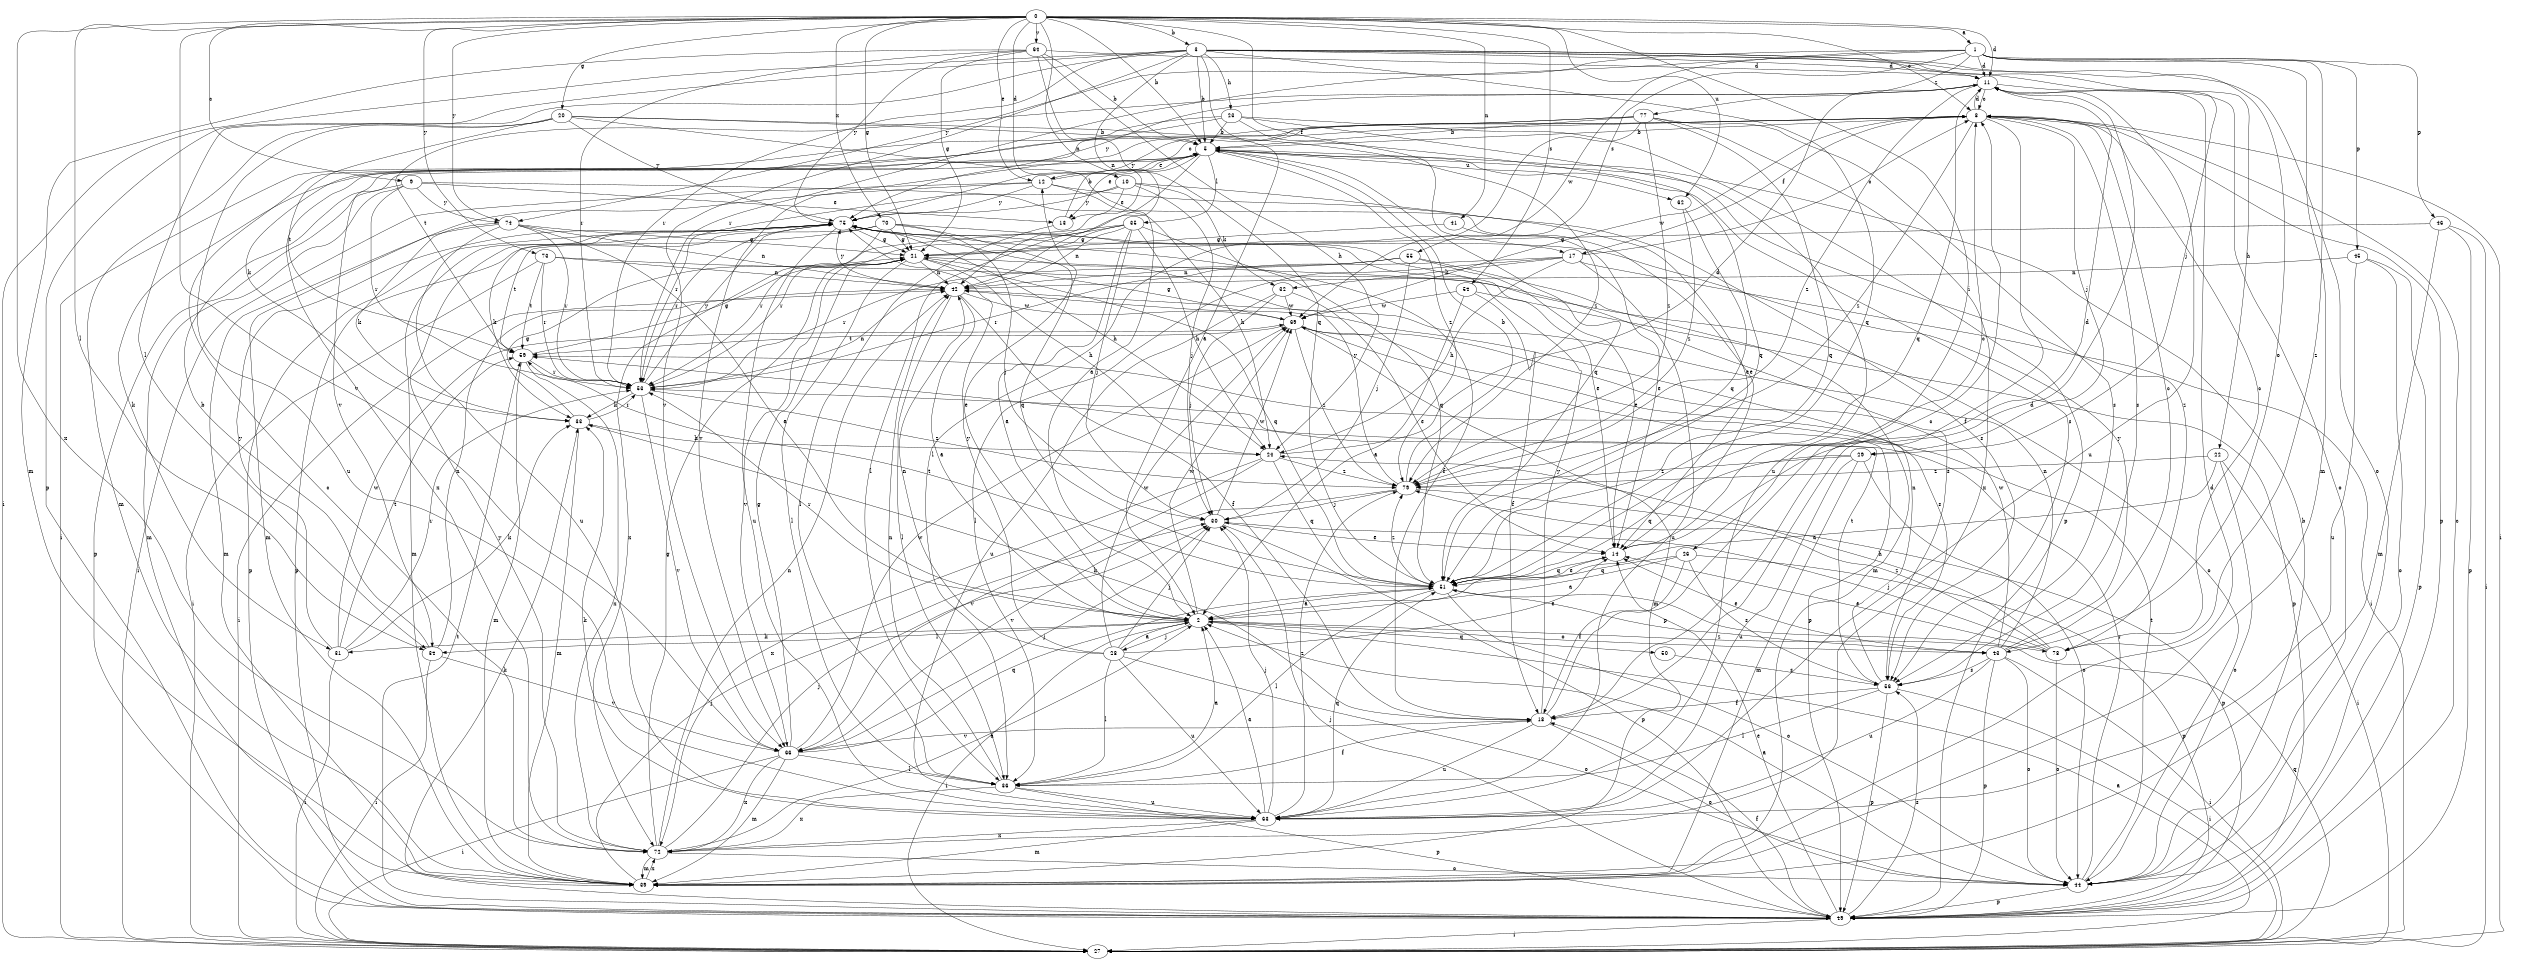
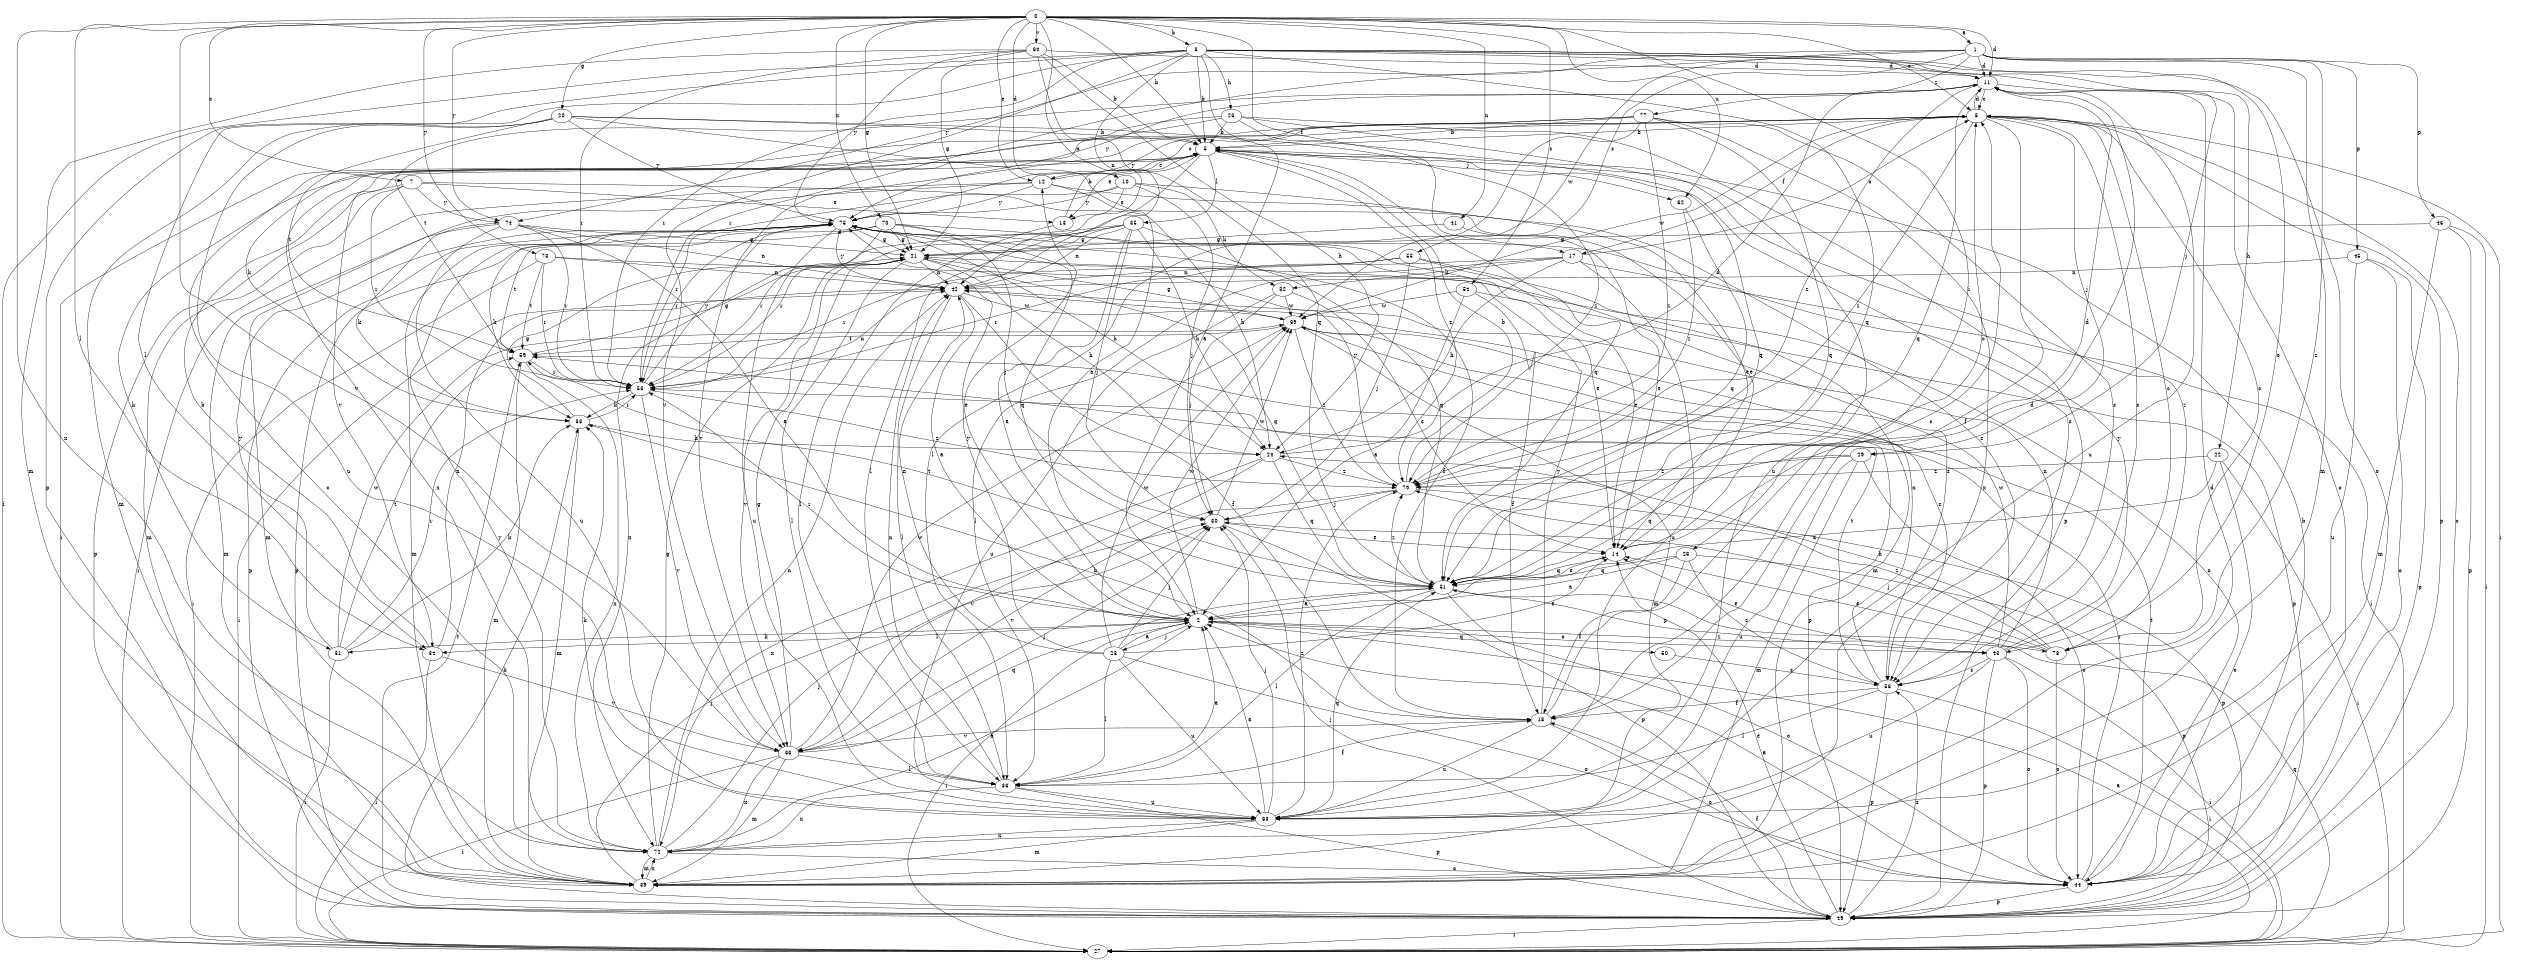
  strict digraph {
    0
    1
    3
    5
-   7 [label=9]
+   7
    8
    10
    11
    12
    17
    20
    21
    26
    34
    41
    42
    54
    62
    64
    66
    70
    72
    73
    74
    39
    45
    46
    53
    55
    69
    77
    78
    2
    27
    43
    22
    23
    29
    44
    49
    51
    31
    13
    35
    36
    56
    79
    24
    18
    14
    30
    32
    75
    59
    63
    33
    28
    50
    0 -> 1 [label=a]
    0 -> 3 [label=b]
    0 -> 5 [label=b]
    0 -> 7 [label=c]
    0 -> 8 [label=c]
    0 -> 10 [label=d]
    0 -> 11 [label=d]
    0 -> 12 [label=e]
    0 -> 17 [label=f]
    0 -> 20 [label=g]
    0 -> 21 [label=g]
    0 -> 26 [label=i]
    0 -> 34 [label=l]
    0 -> 41 [label=n]
    0 -> 42 [label=n]
    0 -> 54 [label=s]
    0 -> 62 [label=u]
    0 -> 64 [label=v]
    0 -> 66 [label=v]
    0 -> 70 [label=x]
    0 -> 72 [label=x]
    0 -> 73 [label=y]
    0 -> 74 [label=y]
    1 -> 11 [label=d]
    1 -> 74 [label=y]
    1 -> 39 [label=m]
    1 -> 45 [label=p]
    1 -> 46 [label=p]
    1 -> 53 [label=r]
    1 -> 55 [label=s]
    1 -> 69 [label=w]
    1 -> 77 [label=z]
    1 -> 78 [label=z]
    3 -> 5 [label=b]
    3 -> 11 [label=d]
    3 -> 34 [label=l]
    3 -> 42 [label=n]
    3 -> 66 [label=v]
    3 -> 53 [label=r]
    3 -> 2 [label=a]
    3 -> 27 [label=i]
    3 -> 43 [label=o]
    3 -> 22 [label=h]
    3 -> 23 [label=h]
    3 -> 29 [label=j]
    3 -> 44 [label=o]
    3 -> 49 [label=p]
    3 -> 51 [label=q]
    5 -> 12 [label=e]
    5 -> 34 [label=v]
-   5 -> 62 [label=u]
+   5 -> 62 [label=j]
    5 -> 78 [label=z]
    5 -> 51 [label=q]
    5 -> 31 [label=k]
    5 -> 13 [label=e]
    5 -> 35 [label=l]
    5 -> 36 [label=l]
    5 -> 56 [label=s]
    5 -> 79 [label=z]
    7 -> 74 [label=y]
    7 -> 39 [label=m]
    7 -> 53 [label=r]
    7 -> 49 [label=p]
    7 -> 13 [label=e]
    7 -> 24 [label=h]
    8 -> 5 [label=b]
    8 -> 11 [label=d]
    8 -> 17 [label=f]
    8 -> 72 [label=x]
    8 -> 69 [label=w]
    8 -> 27 [label=i]
    8 -> 29 [label=j]
    8 -> 49 [label=p]
    8 -> 56 [label=s]
    8 -> 79 [label=z]
    8 -> 18 [label=f]
    10 -> 53 [label=r]
    10 -> 13 [label=e]
    10 -> 14 [label=e]
    10 -> 30 [label=j]
    10 -> 32 [label=k]
    10 -> 75 [label=y]
    11 -> 8 [label=c]
    11 -> 44 [label=o]
    11 -> 51 [label=q]
    11 -> 79 [label=z]
    11 -> 75 [label=y]
    11 -> 59 [label=t]
    11 -> 63 [label=u]
    12 -> 8 [label=c]
    12 -> 39 [label=m]
    12 -> 27 [label=i]
    12 -> 56 [label=s]
    12 -> 14 [label=e]
    12 -> 75 [label=y]
    17 -> 8 [label=c]
    17 -> 53 [label=r]
    17 -> 27 [label=i]
    17 -> 36 [label=l]
    17 -> 24 [label=h]
    17 -> 32 [label=k]
    17 -> 63 [label=u]
    20 -> 5 [label=b]
    20 -> 39 [label=m]
    20 -> 2 [label=a]
    20 -> 79 [label=z]
    20 -> 75 [label=y]
    20 -> 59 [label=t]
    20 -> 63 [label=u]
    21 -> 42 [label=n]
    21 -> 66 [label=v]
    21 -> 51 [label=q]
    21 -> 36 [label=l]
    21 -> 56 [label=s]
    21 -> 24 [label=h]
    26 -> 2 [label=a]
    26 -> 49 [label=p]
    26 -> 51 [label=q]
    26 -> 56 [label=s]
    26 -> 18 [label=f]
    34 -> 5 [label=b]
    34 -> 42 [label=n]
    34 -> 66 [label=v]
    34 -> 27 [label=i]
    41 -> 21 [label=g]
    41 -> 14 [label=e]
    42 -> 69 [label=w]
    42 -> 2 [label=a]
    42 -> 27 [label=i]
    42 -> 36 [label=l]
    42 -> 18 [label=f]
    42 -> 75 [label=y]
    54 -> 69 [label=w]
    54 -> 2 [label=a]
    54 -> 49 [label=p]
    54 -> 18 [label=f]
    62 -> 51 [label=q]
    62 -> 79 [label=z]
    64 -> 5 [label=b]
    64 -> 11 [label=d]
    64 -> 21 [label=g]
    64 -> 39 [label=m]
    64 -> 53 [label=r]
    64 -> 51 [label=q]
    64 -> 24 [label=h]
    64 -> 75 [label=y]
    66 -> 21 [label=g]
    66 -> 72 [label=x]
    66 -> 39 [label=m]
    66 -> 69 [label=w]
    66 -> 27 [label=i]
    66 -> 51 [label=q]
    66 -> 36 [label=l]
    66 -> 30 [label=j]
    70 -> 21 [label=g]
    70 -> 53 [label=r]
    70 -> 49 [label=p]
    70 -> 51 [label=q]
    70 -> 14 [label=e]
    70 -> 30 [label=j]
    70 -> 59 [label=t]
    72 -> 8 [label=c]
    72 -> 21 [label=g]
    72 -> 42 [label=n]
    72 -> 39 [label=m]
    72 -> 2 [label=a]
    72 -> 44 [label=o]
    72 -> 30 [label=j]
    72 -> 75 [label=y]
    73 -> 42 [label=n]
    73 -> 53 [label=r]
    73 -> 27 [label=i]
    73 -> 44 [label=o]
    73 -> 59 [label=t]
    74 -> 21 [label=g]
    74 -> 42 [label=n]
    74 -> 39 [label=m]
    74 -> 53 [label=r]
    74 -> 2 [label=a]
    74 -> 63 [label=u]
    74 -> 33 [label=k]
    39 -> 11 [label=d]
    39 -> 72 [label=x]
    39 -> 30 [label=j]
    45 -> 42 [label=n]
    45 -> 44 [label=o]
    45 -> 49 [label=p]
    45 -> 63 [label=u]
    46 -> 21 [label=g]
    46 -> 39 [label=m]
    46 -> 27 [label=i]
    46 -> 49 [label=p]
    53 -> 42 [label=n]
    53 -> 66 [label=v]
    53 -> 79 [label=z]
    53 -> 75 [label=y]
    53 -> 33 [label=k]
    55 -> 42 [label=n]
    55 -> 39 [label=m]
    55 -> 53 [label=r]
    55 -> 14 [label=e]
    55 -> 30 [label=j]
    69 -> 21 [label=g]
    69 -> 39 [label=m]
    69 -> 49 [label=p]
    69 -> 56 [label=s]
    69 -> 79 [label=z]
    69 -> 59 [label=t]
    77 -> 5 [label=b]
    77 -> 66 [label=v]
    77 -> 72 [label=x]
    77 -> 51 [label=q]
    77 -> 36 [label=l]
    77 -> 56 [label=s]
    77 -> 79 [label=z]
    77 -> 75 [label=y]
    78 -> 8 [label=c]
    78 -> 44 [label=o]
    78 -> 79 [label=z]
    78 -> 24 [label=h]
    78 -> 14 [label=e]
    78 -> 30 [label=j]
    2 -> 12 [label=e]
    2 -> 34 [label=l]
    2 -> 53 [label=r]
    2 -> 69 [label=w]
    2 -> 78 [label=z]
    2 -> 27 [label=i]
    2 -> 43 [label=o]
    2 -> 31 [label=k]
    2 -> 28 [label=j]
    2 -> 50 [label=q]
    27 -> 2 [label=a]
    27 -> 51 [label=q]
    43 -> 8 [label=c]
    43 -> 42 [label=n]
    43 -> 69 [label=w]
    43 -> 27 [label=i]
    43 -> 44 [label=o]
    43 -> 49 [label=p]
    43 -> 56 [label=s]
    43 -> 14 [label=e]
    43 -> 75 [label=y]
    43 -> 63 [label=u]
    22 -> 2 [label=a]
    22 -> 27 [label=i]
    22 -> 44 [label=o]
    22 -> 79 [label=z]
    23 -> 5 [label=b]
    23 -> 27 [label=i]
    23 -> 49 [label=p]
    23 -> 51 [label=q]
    23 -> 63 [label=u]
    23 -> 33 [label=k]
    29 -> 39 [label=m]
    29 -> 44 [label=o]
    29 -> 51 [label=q]
    29 -> 79 [label=z]
    29 -> 63 [label=u]
    44 -> 5 [label=b]
    44 -> 53 [label=r]
    44 -> 2 [label=a]
    44 -> 49 [label=p]
    44 -> 59 [label=t]
    49 -> 8 [label=c]
    49 -> 27 [label=i]
    49 -> 56 [label=s]
    49 -> 18 [label=f]
    49 -> 14 [label=e]
    49 -> 30 [label=j]
    49 -> 59 [label=t]
    49 -> 33 [label=k]
    51 -> 2 [label=a]
    51 -> 43 [label=p]
    51 -> 44 [label=o]
    51 -> 36 [label=l]
    51 -> 79 [label=z]
    51 -> 14 [label=e]
    51 -> 59 [label=t]
    31 -> 53 [label=r]
    31 -> 69 [label=w]
    31 -> 27 [label=i]
    31 -> 75 [label=y]
    31 -> 59 [label=t]
    31 -> 33 [label=k]
    13 -> 5 [label=b]
    13 -> 36 [label=l]
    35 -> 21 [label=g]
    35 -> 42 [label=n]
    35 -> 72 [label=x]
    35 -> 53 [label=r]
    35 -> 2 [label=a]
    35 -> 51 [label=q]
    35 -> 24 [label=h]
    35 -> 30 [label=j]
    36 -> 42 [label=n]
    36 -> 72 [label=x]
    36 -> 2 [label=a]
    36 -> 49 [label=p]
    36 -> 18 [label=f]
    36 -> 63 [label=u]
    56 -> 42 [label=n]
    56 -> 27 [label=i]
    56 -> 49 [label=p]
    56 -> 36 [label=l]
    56 -> 18 [label=f]
    56 -> 59 [label=t]
    79 -> 5 [label=b]
    79 -> 66 [label=v]
    79 -> 49 [label=p]
    79 -> 30 [label=j]
    79 -> 75 [label=y]
    24 -> 11 [label=d]
    24 -> 66 [label=v]
    24 -> 72 [label=x]
    24 -> 51 [label=q]
    24 -> 79 [label=z]
    18 -> 8 [label=c]
    18 -> 11 [label=d]
    18 -> 66 [label=v]
    18 -> 44 [label=o]
    18 -> 75 [label=y]
    18 -> 63 [label=u]
    18 -> 33 [label=k]
    14 -> 8 [label=c]
    14 -> 11 [label=d]
    14 -> 51 [label=q]
    30 -> 69 [label=w]
    30 -> 49 [label=p]
    30 -> 14 [label=e]
    32 -> 69 [label=w]
    32 -> 14 [label=e]
    32 -> 30 [label=j]
    32 -> 63 [label=u]
    75 -> 21 [label=g]
    75 -> 39 [label=m]
    75 -> 53 [label=r]
    75 -> 49 [label=p]
    75 -> 24 [label=h]
    75 -> 18 [label=f]
    75 -> 63 [label=u]
    75 -> 33 [label=k]
    59 -> 21 [label=g]
    59 -> 72 [label=x]
    59 -> 39 [label=m]
    59 -> 53 [label=r]
    63 -> 72 [label=x]
    63 -> 39 [label=m]
    63 -> 2 [label=a]
    63 -> 51 [label=q]
    63 -> 79 [label=z]
    63 -> 30 [label=j]
    63 -> 33 [label=k]
    33 -> 21 [label=g]
    33 -> 39 [label=m]
    33 -> 53 [label=r]
    33 -> 24 [label=h]
    28 -> 42 [label=n]
    28 -> 69 [label=w]
    28 -> 2 [label=a]
    28 -> 44 [label=o]
    28 -> 36 [label=l]
    28 -> 14 [label=e]
    28 -> 30 [label=j]
    28 -> 75 [label=y]
    28 -> 63 [label=u]
    50 -> 56 [label=s]
  }
